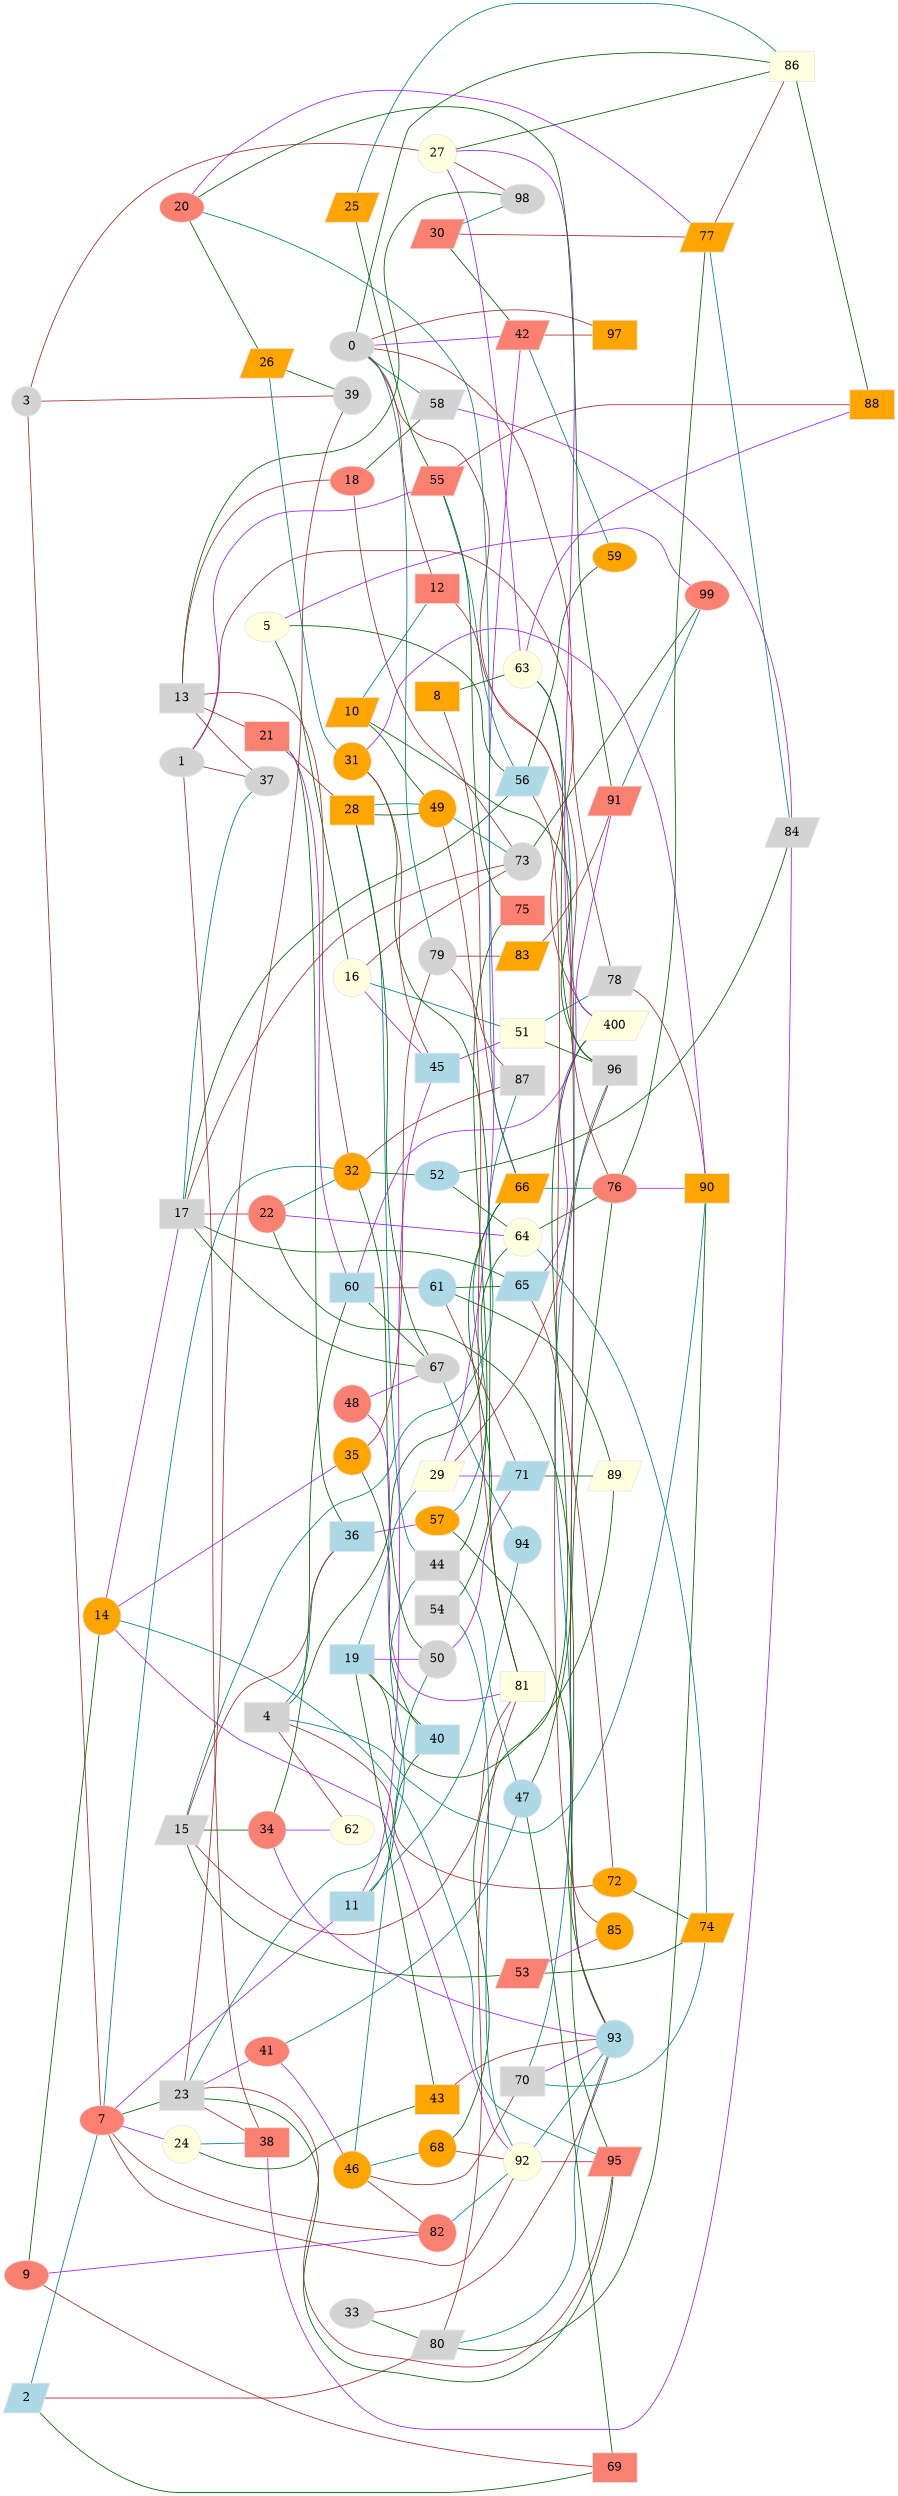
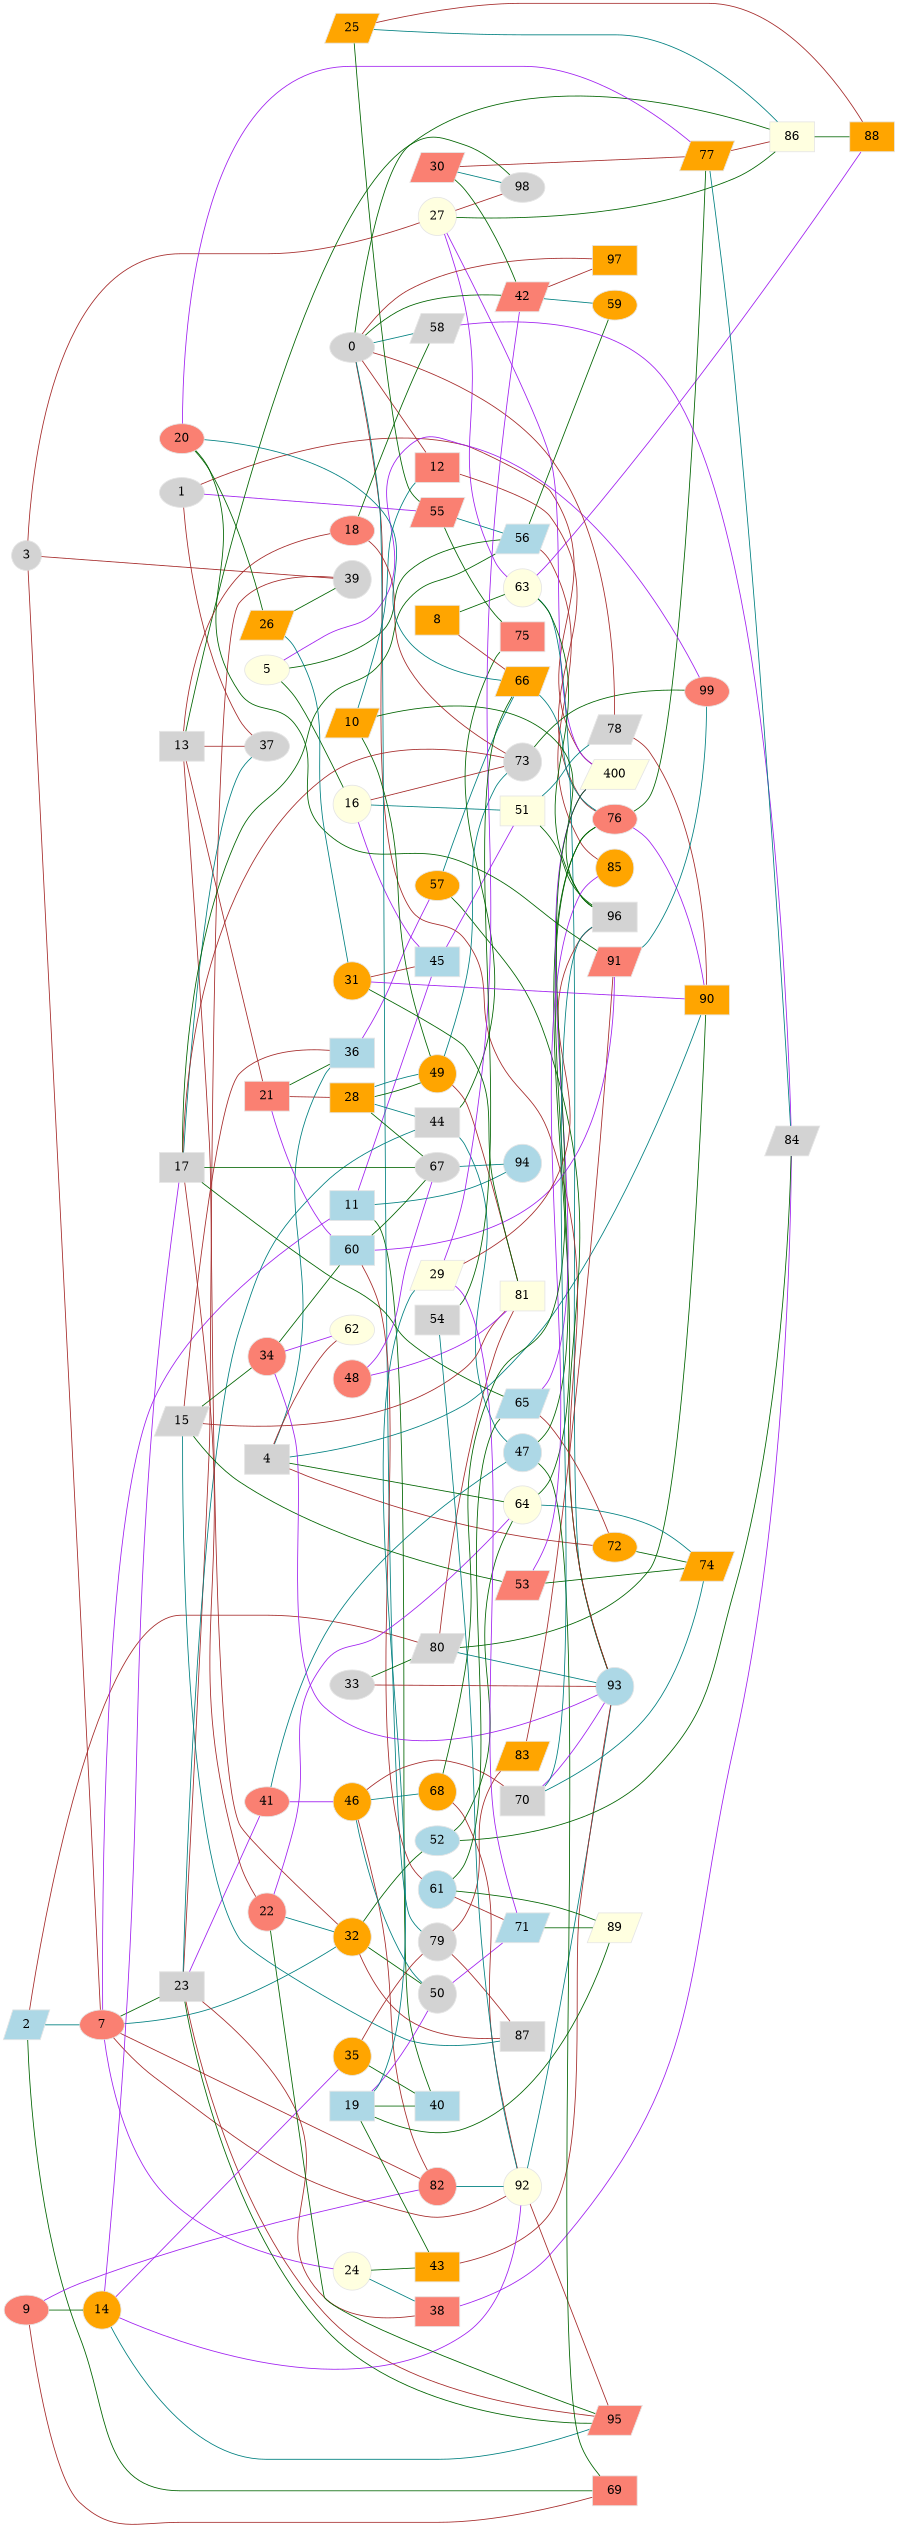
  graph {
    rankdir=LR
    node [color=gray90 fillcolor=lightgrey shape=box style=filled]
    edge [color=darkgreen]
    1 [shape=ellipse]
    37 [shape=ellipse]
    38 [fillcolor=salmon]
    55 [fillcolor=salmon shape=parallelogram]
    n5 [fillcolor=lightyellow label=400 shape=parallelogram]
    84 [shape=parallelogram]
    56 [fillcolor=lightblue shape=parallelogram]
    75 [fillcolor=salmon]
    2 [fillcolor=lightblue shape=parallelogram]
    7 [fillcolor=salmon shape=ellipse]
    69 [fillcolor=salmon]
    80 [shape=parallelogram]
    11 [fillcolor=lightblue]
    23
    24 [fillcolor=lightyellow shape=circle]
    32 [fillcolor=orange shape=circle]
    82 [fillcolor=salmon shape=circle]
    92 [fillcolor=lightyellow shape=circle]
    90 [fillcolor=orange]
    93 [fillcolor=lightblue shape=circle]
    81 [fillcolor=lightyellow]
    3 [shape=circle]
    27 [fillcolor=lightyellow shape=circle]
    39 [shape=circle]
    86 [fillcolor=lightyellow]
    63 [fillcolor=lightyellow shape=circle]
    98 [shape=ellipse]
    36 [fillcolor=lightblue]
    4
    62 [fillcolor=lightyellow shape=ellipse]
    64 [fillcolor=lightyellow shape=circle]
    72 [fillcolor=orange shape=ellipse]
    57 [fillcolor=orange shape=ellipse]
    76 [fillcolor=salmon shape=ellipse]
    74 [fillcolor=orange shape=parallelogram]
    5 [fillcolor=lightyellow shape=ellipse]
    16 [fillcolor=lightyellow shape=circle]
    99 [fillcolor=salmon shape=ellipse]
    45 [fillcolor=lightblue]
    51 [fillcolor=lightyellow]
    73 [shape=circle]
    59 [fillcolor=orange shape=ellipse]
    85 [fillcolor=orange shape=circle]
    n44 [label=0 shape=ellipse]
    12 [fillcolor=salmon]
    42 [fillcolor=salmon shape=parallelogram]
    58 [shape=parallelogram]
    78 [shape=parallelogram]
    79 [shape=circle]
    97 [fillcolor=orange]
    87
    83 [fillcolor=orange shape=parallelogram]
    88 [fillcolor=orange]
    40 [fillcolor=lightblue]
    94 [fillcolor=lightblue shape=circle]
    41 [fillcolor=salmon shape=ellipse]
    95 [fillcolor=salmon shape=parallelogram]
    44
    43 [fillcolor=orange]
    50 [shape=circle]
    52 [fillcolor=lightblue shape=ellipse]
    8 [fillcolor=orange]
    66 [fillcolor=orange shape=parallelogram]
    96
    9 [fillcolor=salmon shape=ellipse]
    14 [fillcolor=orange shape=circle]
    46 [fillcolor=orange shape=circle]
    47 [fillcolor=lightblue shape=circle]
    10 [fillcolor=orange shape=parallelogram]
    49 [fillcolor=orange shape=circle]
    77 [fillcolor=orange shape=parallelogram]
    13
    18 [fillcolor=salmon shape=ellipse]
    21 [fillcolor=salmon]
    28 [fillcolor=orange]
    60 [fillcolor=lightblue]
    17
    35 [fillcolor=orange shape=circle]
    22 [fillcolor=salmon shape=circle]
    65 [fillcolor=lightblue shape=parallelogram]
    67 [shape=ellipse]
    15 [shape=parallelogram]
    34 [fillcolor=salmon shape=circle]
    53 [fillcolor=salmon shape=parallelogram]
    19 [fillcolor=lightblue]
    29 [fillcolor=lightyellow shape=parallelogram]
    89 [fillcolor=lightyellow shape=parallelogram]
    71 [fillcolor=lightblue shape=parallelogram]
    20 [fillcolor=salmon shape=ellipse]
    26 [fillcolor=orange shape=parallelogram]
    91 [fillcolor=salmon shape=parallelogram]
    31 [fillcolor=orange shape=circle]
    61 [fillcolor=lightblue shape=circle]
    25 [fillcolor=orange shape=parallelogram]
    30 [fillcolor=salmon shape=parallelogram]
    33 [shape=ellipse]
    68 [fillcolor=orange shape=circle]
    70
    48 [fillcolor=salmon shape=circle]
    54
    1 -- 37 [color=brown]
-   1 -- 38 [color=brown]
    1 -- 55 [color=purple]
    1 -- n5 [color=brown]
    38 -- 84 [color=purple]
    55 -- 56 [color=teal]
    55 -- 75
    56 -- 59
    56 -- 85 [color=brown]
    2 -- 7 [color=teal]
    2 -- 69
    2 -- 80 [color=brown]
    7 -- 11 [color=purple]
    7 -- 23
    7 -- 24 [color=purple]
    7 -- 32 [color=teal]
    7 -- 82 [color=brown]
    7 -- 92 [color=brown]
    80 -- 90
    80 -- 93 [color=teal]
    80 -- 81 [color=brown]
    11 -- 45 [color=purple]
    11 -- 40
    11 -- 94 [color=teal]
    23 -- 38 [color=brown]
    23 -- 39 [color=brown]
    23 -- 41 [color=purple]
    23 -- 95
    23 -- 95 [color=brown]
    23 -- 44 [color=teal]
    24 -- 38 [color=teal]
    24 -- 43
    32 -- 87 [color=brown]
    32 -- 50
    32 -- 52
    82 -- 92 [color=teal]
    92 -- 93 [color=teal]
    92 -- 95 [color=brown]
    3 -- 7 [color=brown]
    3 -- 27 [color=brown]
    3 -- 39 [color=brown]
    27 -- n5 [color=purple]
    27 -- 86
    27 -- 63 [color=purple]
    27 -- 98 [color=brown]
    86 -- 88
    63 -- 93 [color=teal]
    63 -- 88 [color=purple]
    63 -- 96
    36 -- 57 [color=purple]
    4 -- 90 [color=teal]
    4 -- 36 [color=teal]
    4 -- 62 [color=brown]
    4 -- 64
    4 -- 72 [color=brown]
    64 -- 76
    64 -- 74 [color=teal]
    72 -- 74
    57 -- 93
    57 -- 66 [color=teal]
    76 -- 90 [color=purple]
    76 -- 77
    5 -- 56
    5 -- 16
    5 -- 99 [color=purple]
    16 -- 45 [color=purple]
    16 -- 51 [color=teal]
    16 -- 73 [color=brown]
    45 -- 51 [color=purple]
    51 -- 78 [color=teal]
    51 -- 96
    73 -- 99
    n44 -- 93 [color=brown]
    n44 -- 86
    n44 -- 12 [color=brown]
-   n44 -- 42 [color=purple]
+   n44 -- 42
    n44 -- 58 [color=teal]
    n44 -- 78 [color=brown]
    n44 -- 79 [color=teal]
    n44 -- 97 [color=brown]
    12 -- 76 [color=brown]
    42 -- 59 [color=teal]
    42 -- 97 [color=brown]
    58 -- 84 [color=purple]
    78 -- 90 [color=brown]
    79 -- 87 [color=brown]
    79 -- 83 [color=brown]
    83 -- 91 [color=brown]
    41 -- 46 [color=purple]
    41 -- 47 [color=teal]
    44 -- 75
    44 -- 47 [color=teal]
    43 -- 93 [color=brown]
    50 -- 71 [color=purple]
    52 -- 84
    52 -- 64
    8 -- 63
    8 -- 66 [color=brown]
    66 -- 76 [color=teal]
    9 -- 69 [color=brown]
    9 -- 82 [color=purple]
    9 -- 14
    14 -- 92 [color=purple]
    14 -- 95 [color=teal]
    14 -- 17 [color=purple]
    14 -- 35 [color=purple]
    46 -- 82 [color=brown]
    46 -- 50 [color=teal]
    46 -- 68 [color=teal]
    46 -- 70 [color=brown]
    47 -- 69
    47 -- 76
    10 -- 12 [color=teal]
    10 -- 96
    10 -- 49
    49 -- 81 [color=brown]
    49 -- 73 [color=teal]
    77 -- 84 [color=teal]
    77 -- 86 [color=brown]
    13 -- 37 [color=brown]
    13 -- 32 [color=brown]
    13 -- 98
    13 -- 18 [color=brown]
    13 -- 21 [color=brown]
    18 -- 73 [color=brown]
    18 -- 58
    21 -- 36
    21 -- 28 [color=brown]
    21 -- 60 [color=purple]
    28 -- 44 [color=teal]
    28 -- 49
    28 -- 49 [color=teal]
    28 -- 67
    60 -- 67
    60 -- 91 [color=purple]
    60 -- 61 [color=brown]
    17 -- 37 [color=teal]
    17 -- 56
    17 -- 73 [color=brown]
    17 -- 22 [color=brown]
    17 -- 65
    17 -- 67
    35 -- 79 [color=brown]
    35 -- 40
    22 -- 32 [color=teal]
    22 -- 64 [color=purple]
    22 -- 95
    65 -- n5 [color=purple]
    65 -- 72 [color=brown]
    67 -- 94 [color=teal]
    15 -- 81 [color=brown]
    15 -- 36 [color=brown]
    15 -- 87 [color=teal]
    15 -- 34
    15 -- 53
    34 -- 93 [color=purple]
    34 -- 62 [color=purple]
    34 -- 60
    53 -- 74
    53 -- 85 [color=purple]
    19 -- 40
    19 -- 43
    19 -- 50 [color=purple]
    19 -- 29 [color=teal]
    19 -- 89
    29 -- 42 [color=purple]
    29 -- 96 [color=brown]
    29 -- 71 [color=purple]
    71 -- 89
    20 -- 66 [color=teal]
    20 -- 77 [color=purple]
    20 -- 26
    20 -- 91
    26 -- 39
    26 -- 31 [color=teal]
    91 -- 99 [color=teal]
    31 -- 90 [color=purple]
    31 -- 81
    31 -- 45 [color=brown]
    61 -- 65
    61 -- 89
    61 -- 71 [color=brown]
    25 -- 55
    25 -- 86 [color=teal]
-   55 -- 88 [color=brown]
+   25 -- 88 [color=brown]
    30 -- 98 [color=teal]
    30 -- 42
    30 -- 77 [color=brown]
    33 -- 80
    33 -- 93 [color=brown]
    68 -- n5
    68 -- 92 [color=brown]
    70 -- 93 [color=purple]
    70 -- 74 [color=teal]
    70 -- 96 [color=teal]
    48 -- 81 [color=purple]
    48 -- 67 [color=purple]
    54 -- 92 [color=teal]
    54 -- 66
  }
